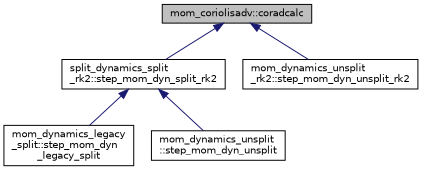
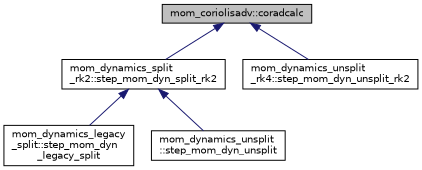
  digraph {
    rankdir=TB
    node [color=black fillcolor=white fontname=Helvetica fontsize=10 shape=record style=filled]
    edge [color=midnightblue dir=back fontname=Helvetica fontsize=10 labelfontname=Helvetica labelfontsize=10 style=solid]
    n1 [fillcolor=grey75 fontcolor=black height=0.2 label="mom_coriolisadv::coradcalc" width=0.4]
-   n2 [height=0.2 label="split_dynamics_split\l_rk2::step_mom_dyn_split_rk2" width=0.4]
-   n3 [height=0.2 label="mom_dynamics_unsplit\l_rk2::step_mom_dyn_unsplit_rk2" width=0.4]
+   n2 [height=0.2 label="mom_dynamics_split\l_rk2::step_mom_dyn_split_rk2" width=0.4]
+   n3 [height=0.2 label="mom_dynamics_unsplit\l_rk4::step_mom_dyn_unsplit_rk2" width=0.4]
    n4 [height=0.2 label="mom_dynamics_legacy\l_split::step_mom_dyn\l_legacy_split" width=0.4]
    n5 [height=0.2 label="mom_dynamics_unsplit\l::step_mom_dyn_unsplit" width=0.4]
    n1 -> n2
    n1 -> n3
    n2 -> n4
    n2 -> n5
  }
